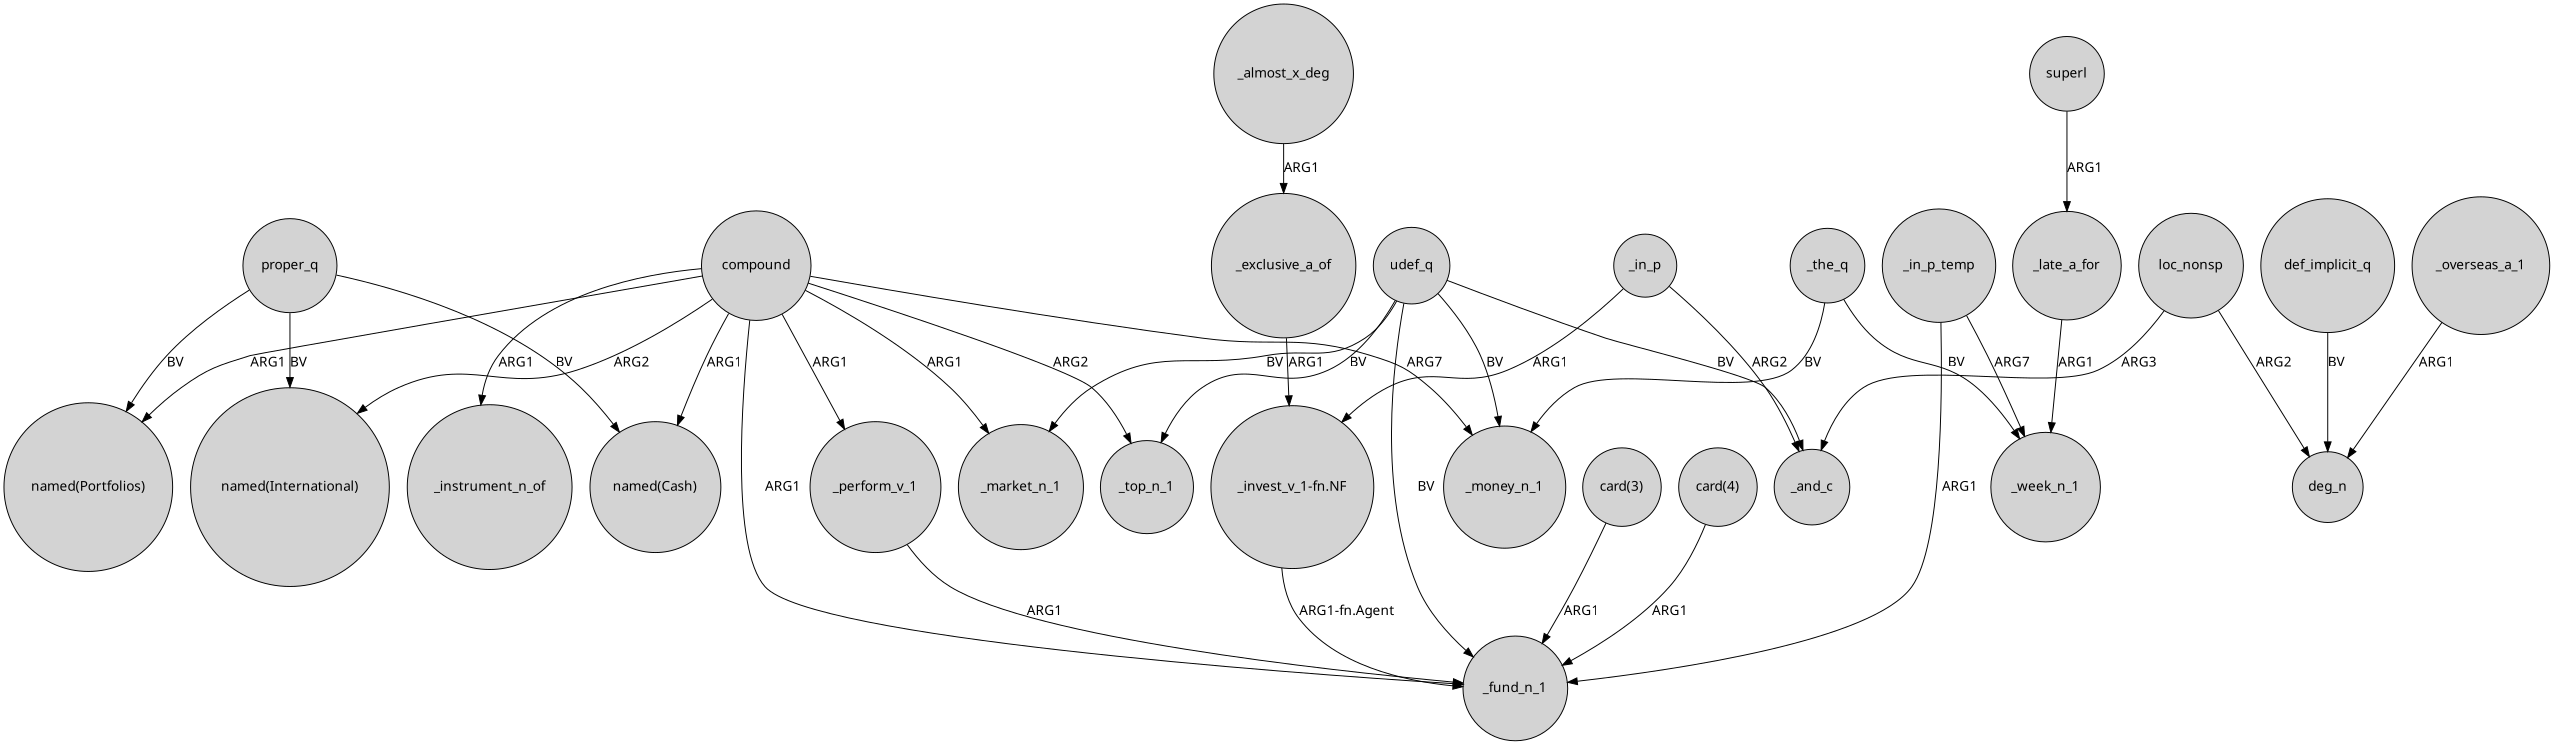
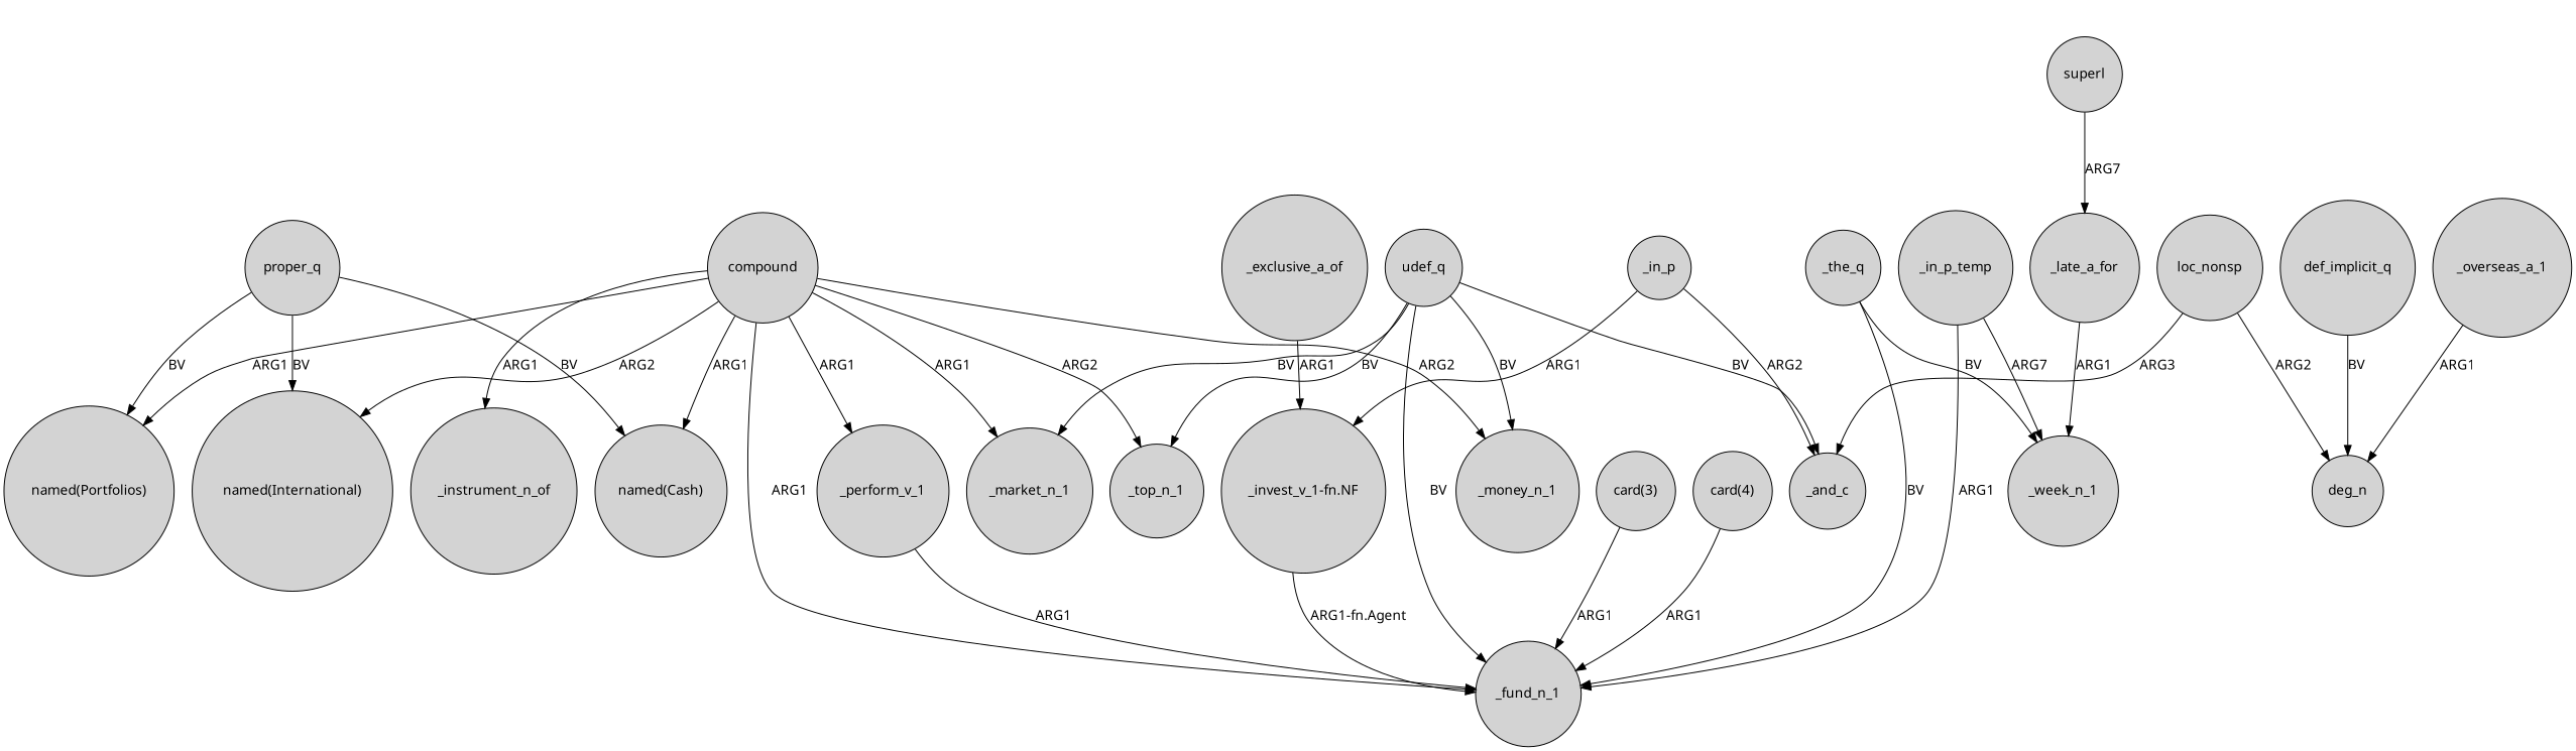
  digraph {
    fontname="Noto Sans"
    node [fontname="Noto Sans" shape=circle style=filled]
    edge [fontname="Noto Sans"]
    loc_nonsp
    _and_c
    n3 [label=deg_n]
    compound
    "named(Cash)"
    _money_n_1
    _fund_n_1
    _instrument_n_of
    _market_n_1
    "named(Portfolios)"
    _top_n_1
    _perform_v_1
    "named(International)"
    udef_q
    _in_p_temp
    _week_n_1
    _in_p
    "_invest_v_1-fn.NF"
    superl
    _late_a_for
    def_implicit_q
    _the_q
    _exclusive_a_of
-   _almost_x_deg
    "card(3)"
    "card(4)"
    proper_q
    _overseas_a_1
    loc_nonsp -> _and_c [label=ARG3]
    loc_nonsp -> n3 [label=ARG2]
    compound -> "named(Cash)" [label=ARG1]
-   compound -> _money_n_1 [label=ARG7]
+   compound -> _money_n_1 [label=ARG2]
    compound -> _fund_n_1 [label=ARG1]
    compound -> _instrument_n_of [label=ARG1]
    compound -> _market_n_1 [label=ARG1]
    compound -> "named(Portfolios)" [label=ARG1]
    compound -> _top_n_1 [label=ARG2]
    compound -> _perform_v_1 [label=ARG1]
    compound -> "named(International)" [label=ARG2]
    _perform_v_1 -> _fund_n_1 [label=ARG1]
    udef_q -> _and_c [label=BV]
    udef_q -> _money_n_1 [label=BV]
    udef_q -> _fund_n_1 [label=BV]
    udef_q -> _market_n_1 [label=BV]
    udef_q -> _top_n_1 [label=BV]
    _in_p_temp -> _fund_n_1 [label=ARG1]
    _in_p_temp -> _week_n_1 [label=ARG7]
    _in_p -> _and_c [label=ARG2]
    _in_p -> "_invest_v_1-fn.NF" [label=ARG1]
    "_invest_v_1-fn.NF" -> _fund_n_1 [label="ARG1-fn.Agent"]
-   superl -> _late_a_for [label=ARG1]
+   superl -> _late_a_for [label=ARG7]
    _late_a_for -> _week_n_1 [label=ARG1]
    def_implicit_q -> n3 [label=BV]
-   _the_q -> _money_n_1 [label=BV]
+   _the_q -> _fund_n_1 [label=BV]
    _the_q -> _week_n_1 [label=BV]
    _exclusive_a_of -> "_invest_v_1-fn.NF" [label=ARG1]
-   _almost_x_deg -> _exclusive_a_of [label=ARG1]
    "card(3)" -> _fund_n_1 [label=ARG1]
    "card(4)" -> _fund_n_1 [label=ARG1]
    proper_q -> "named(Cash)" [label=BV]
    proper_q -> "named(Portfolios)" [label=BV]
    proper_q -> "named(International)" [label=BV]
    _overseas_a_1 -> n3 [label=ARG1]
  }
